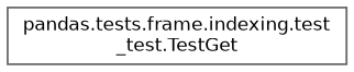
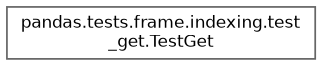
  digraph {
    rankdir=LR
-   n1 [color=grey40 fillcolor=white fontname=Helvetica fontsize=10 height=0.2 label="pandas.tests.frame.indexing.test\l_test.TestGet" shape=box style=filled width=0.4]
+   n1 [color=grey40 fillcolor=white fontname=Helvetica fontsize=10 height=0.2 label="pandas.tests.frame.indexing.test\l_get.TestGet" shape=box style=filled width=0.4]
  }
